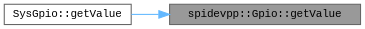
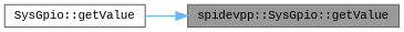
  digraph {
    rankdir=RL
    fontname="Liberation Mono"
    node [fontname="Liberation Mono" fontsize=10 shape=box style=filled]
-   n1 [color=gray40 fillcolor=grey60 fontcolor=black height=0.2 label="spidevpp::Gpio::getValue" width=0.4]
+   n1 [color=gray40 fillcolor=grey60 fontcolor=black height=0.2 label="spidevpp::SysGpio::getValue" width=0.4]
    n2 [color=grey40 fillcolor=white height=0.2 label="SysGpio::getValue" width=0.4]
    n1 -> n2 [color=steelblue1 dir=back fontname="Liberation Mono" fontsize=10 labelfontname=Helvetica labelfontsize=10 style=solid]
  }
